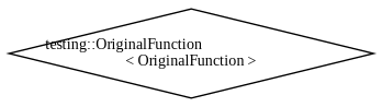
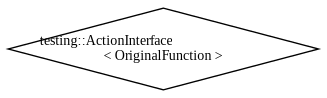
  digraph {
    rankdir=LR
    fontname="Liberation Serif"
-   n1 [color=black fillcolor=white fontname="Liberation Serif" fontsize=10 height=0.2 label="testing::OriginalFunction\l\< OriginalFunction \>" shape=diamond style=filled width=0.4]
+   n1 [color=black fillcolor=white fontname="Liberation Serif" fontsize=10 height=0.2 label="testing::ActionInterface\l\< OriginalFunction \>" shape=diamond style=filled width=0.4]
  }
